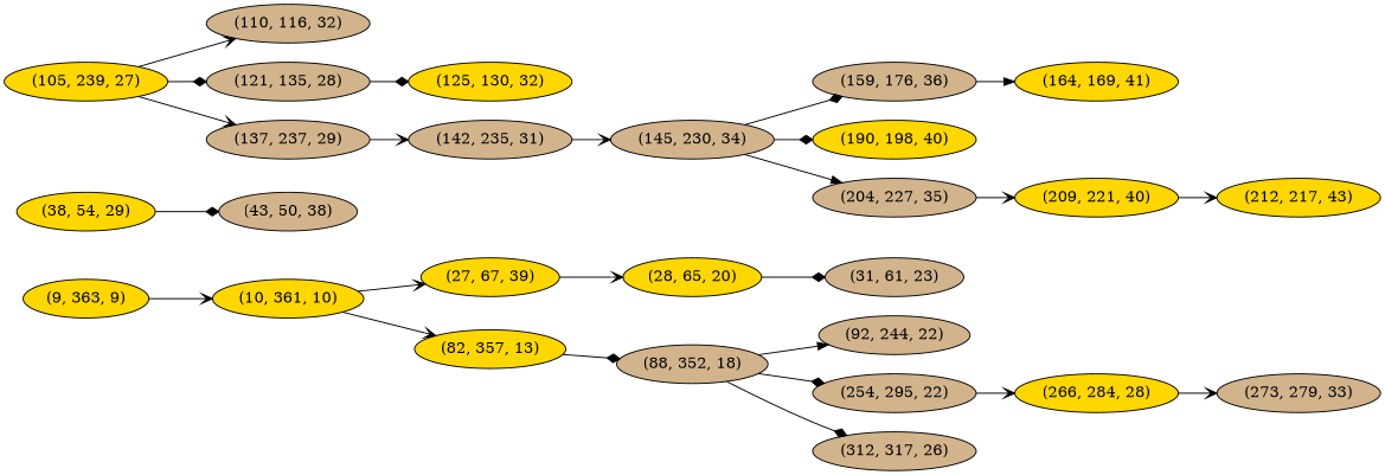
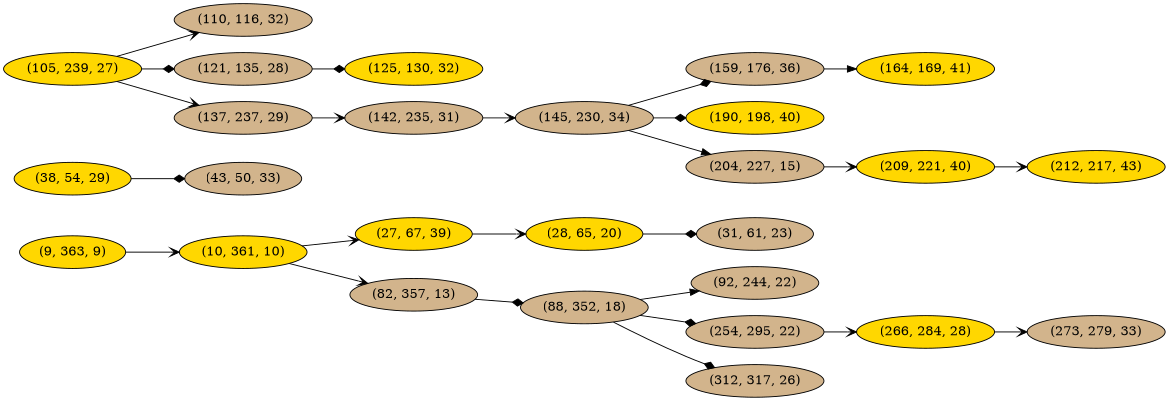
  digraph {
    rankdir=LR
    node [fillcolor=tan style=filled]
    edge [arrowhead=vee]
    "(9, 363, 9)" [fillcolor=gold]
    "(10, 361, 10)" [fillcolor=gold]
    n3 [fillcolor=gold label="(27, 67, 39)"]
-   "(82, 357, 13)" [fillcolor=gold]
+   "(82, 357, 13)"
    "(28, 65, 20)" [fillcolor=gold]
    "(88, 352, 18)"
    "(31, 61, 23)"
-   "(43, 50, 33)" [label="(43, 50, 38)"]
+   "(43, 50, 33)"
    "(38, 54, 29)" [fillcolor=gold]
    "(92, 244, 22)"
    "(254, 295, 22)"
    "(312, 317, 26)"
    "(266, 284, 28)" [fillcolor=gold]
    "(110, 116, 32)"
    "(105, 239, 27)" [fillcolor=gold]
    "(121, 135, 28)"
    "(137, 237, 29)"
    "(125, 130, 32)" [fillcolor=gold]
    "(142, 235, 31)"
    "(145, 230, 34)"
    "(159, 176, 36)"
    "(190, 198, 40)" [fillcolor=gold]
-   "(204, 227, 35)"
+   "(204, 227, 35)" [label="(204, 227, 15)"]
    "(164, 169, 41)" [fillcolor=gold]
    "(209, 221, 40)" [fillcolor=gold]
    "(212, 217, 43)" [fillcolor=gold]
    "(273, 279, 33)"
    "(9, 363, 9)" -> "(10, 361, 10)"
    "(10, 361, 10)" -> n3
    "(10, 361, 10)" -> "(82, 357, 13)"
    n3 -> "(28, 65, 20)"
    "(82, 357, 13)" -> "(88, 352, 18)" [arrowhead=diamond]
    "(28, 65, 20)" -> "(31, 61, 23)" [arrowhead=diamond]
    "(88, 352, 18)" -> "(92, 244, 22)" [arrowhead=normal]
    "(88, 352, 18)" -> "(254, 295, 22)" [arrowhead=diamond]
    "(88, 352, 18)" -> "(312, 317, 26)" [arrowhead=diamond]
    "(38, 54, 29)" -> "(43, 50, 33)" [arrowhead=diamond]
    "(254, 295, 22)" -> "(266, 284, 28)"
    "(266, 284, 28)" -> "(273, 279, 33)"
    "(105, 239, 27)" -> "(110, 116, 32)"
    "(105, 239, 27)" -> "(121, 135, 28)" [arrowhead=diamond]
    "(105, 239, 27)" -> "(137, 237, 29)"
    "(121, 135, 28)" -> "(125, 130, 32)" [arrowhead=diamond]
    "(137, 237, 29)" -> "(142, 235, 31)"
    "(142, 235, 31)" -> "(145, 230, 34)"
    "(145, 230, 34)" -> "(159, 176, 36)" [arrowhead=diamond]
    "(145, 230, 34)" -> "(190, 198, 40)" [arrowhead=diamond]
    "(145, 230, 34)" -> "(204, 227, 35)" [arrowhead=normal]
    "(159, 176, 36)" -> "(164, 169, 41)" [arrowhead=normal]
    "(204, 227, 35)" -> "(209, 221, 40)"
    "(209, 221, 40)" -> "(212, 217, 43)"
  }
